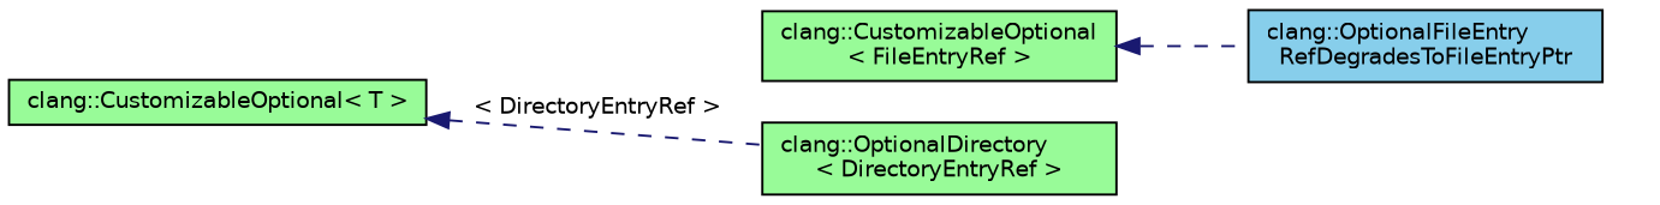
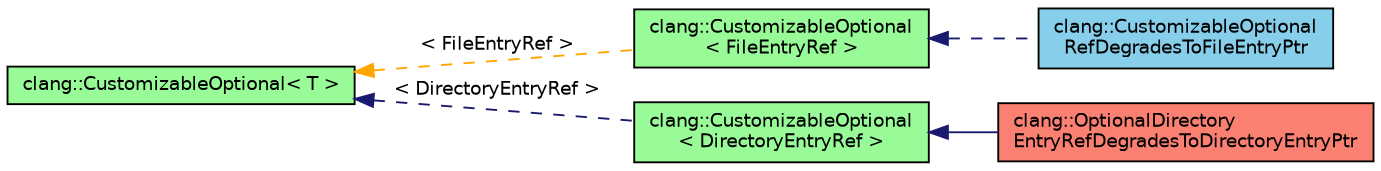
  digraph {
    rankdir=LR
    node [color=black fillcolor=palegreen fontname=Helvetica fontsize=10 shape=record style=filled]
    edge [color=midnightblue dir=back fontname=Helvetica fontsize=10 labelfontname=Helvetica labelfontsize=10 style=dashed]
    n1 [fontcolor=black height=0.2 label="clang::CustomizableOptional\< T \>" width=0.4]
    n2 [height=0.2 label="clang::CustomizableOptional\l\< FileEntryRef \>" width=0.4]
-   n3 [height=0.2 label="clang::OptionalDirectory\l\< DirectoryEntryRef \>" width=0.4]
-   n4 [fillcolor=skyblue height=0.2 label="clang::OptionalFileEntry\lRefDegradesToFileEntryPtr" width=0.4]
+   n3 [height=0.2 label="clang::CustomizableOptional\l\< DirectoryEntryRef \>" width=0.4]
+   n4 [fillcolor=skyblue height=0.2 label="clang::CustomizableOptional\lRefDegradesToFileEntryPtr" width=0.4]
+   n5 [fillcolor=salmon height=0.2 label="clang::OptionalDirectory\lEntryRefDegradesToDirectoryEntryPtr" width=0.4]
+   n1 -> n2 [color=orange label=" \< FileEntryRef \>"]
    n1 -> n3 [label=" \< DirectoryEntryRef \>"]
    n2 -> n4
+   n3 -> n5 [style=solid]
  }
